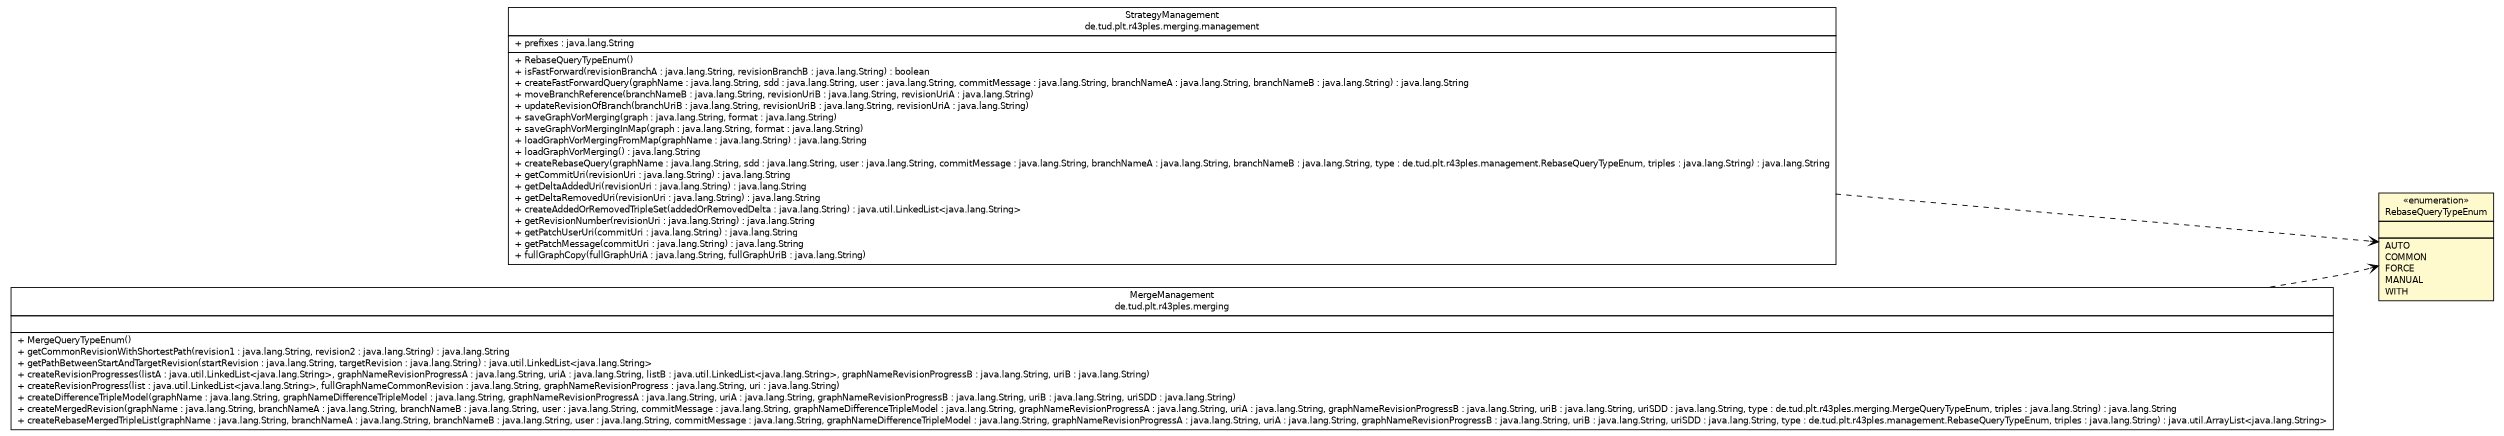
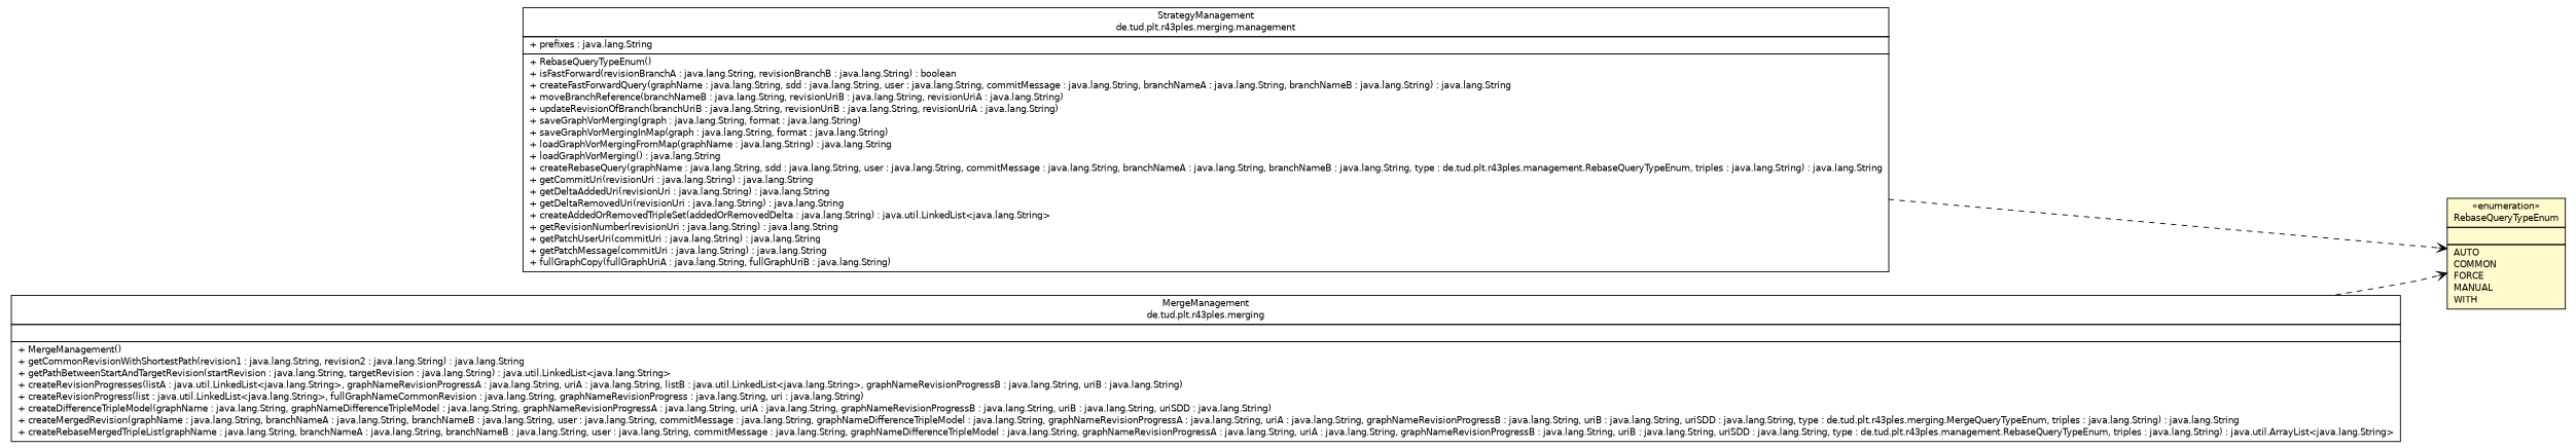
  digraph {
    nodesep=0.25
    rankdir=LR
    ranksep=0.5
    node [fontcolor=black fontname=Helvetica fontsize=10.0 shape=plaintext]
    edge [arrowhead=open color=black fontcolor=black fontname=Helvetica fontsize=10.0 headport=p labelfontname=Helvetica labelfontsize=10 style=dashed tailport=p]
    n1 [label=<<table title="de.tud.plt.r43ples.merging.management.StrategyManagement" border="0" cellborder="1" cellspacing="0" cellpadding="2" port="p" href="../merging/management/StrategyManagement.html"> 		<tr><td><table border="0" cellspacing="0" cellpadding="1"> <tr><td align="center" balign="center"> StrategyManagement </td></tr> <tr><td align="center" balign="center"> de.tud.plt.r43ples.merging.management </td></tr> 		</table></td></tr> 		<tr><td><table border="0" cellspacing="0" cellpadding="1"> <tr><td align="left" balign="left"> + prefixes : java.lang.String </td></tr> 		</table></td></tr> 		<tr><td><table border="0" cellspacing="0" cellpadding="1"> <tr><td align="left" balign="left"> + RebaseQueryTypeEnum() </td></tr> <tr><td align="left" balign="left"> + isFastForward(revisionBranchA : java.lang.String, revisionBranchB : java.lang.String) : boolean </td></tr> <tr><td align="left" balign="left"> + createFastForwardQuery(graphName : java.lang.String, sdd : java.lang.String, user : java.lang.String, commitMessage : java.lang.String, branchNameA : java.lang.String, branchNameB : java.lang.String) : java.lang.String </td></tr> <tr><td align="left" balign="left"> + moveBranchReference(branchNameB : java.lang.String, revisionUriB : java.lang.String, revisionUriA : java.lang.String) </td></tr> <tr><td align="left" balign="left"> + updateRevisionOfBranch(branchUriB : java.lang.String, revisionUriB : java.lang.String, revisionUriA : java.lang.String) </td></tr> <tr><td align="left" balign="left"> + saveGraphVorMerging(graph : java.lang.String, format : java.lang.String) </td></tr> <tr><td align="left" balign="left"> + saveGraphVorMergingInMap(graph : java.lang.String, format : java.lang.String) </td></tr> <tr><td align="left" balign="left"> + loadGraphVorMergingFromMap(graphName : java.lang.String) : java.lang.String </td></tr> <tr><td align="left" balign="left"> + loadGraphVorMerging() : java.lang.String </td></tr> <tr><td align="left" balign="left"> + createRebaseQuery(graphName : java.lang.String, sdd : java.lang.String, user : java.lang.String, commitMessage : java.lang.String, branchNameA : java.lang.String, branchNameB : java.lang.String, type : de.tud.plt.r43ples.management.RebaseQueryTypeEnum, triples : java.lang.String) : java.lang.String </td></tr> <tr><td align="left" balign="left"> + getCommitUri(revisionUri : java.lang.String) : java.lang.String </td></tr> <tr><td align="left" balign="left"> + getDeltaAddedUri(revisionUri : java.lang.String) : java.lang.String </td></tr> <tr><td align="left" balign="left"> + getDeltaRemovedUri(revisionUri : java.lang.String) : java.lang.String </td></tr> <tr><td align="left" balign="left"> + createAddedOrRemovedTripleSet(addedOrRemovedDelta : java.lang.String) : java.util.LinkedList&lt;java.lang.String&gt; </td></tr> <tr><td align="left" balign="left"> + getRevisionNumber(revisionUri : java.lang.String) : java.lang.String </td></tr> <tr><td align="left" balign="left"> + getPatchUserUri(commitUri : java.lang.String) : java.lang.String </td></tr> <tr><td align="left" balign="left"> + getPatchMessage(commitUri : java.lang.String) : java.lang.String </td></tr> <tr><td align="left" balign="left"> + fullGraphCopy(fullGraphUriA : java.lang.String, fullGraphUriB : java.lang.String) </td></tr> 		</table></td></tr> 		</table>>]
    n2 [label=<<table title="de.tud.plt.r43ples.management.RebaseQueryTypeEnum" border="0" cellborder="1" cellspacing="0" cellpadding="2" port="p" bgcolor="lemonChiffon" href="./RebaseQueryTypeEnum.html"> 		<tr><td><table border="0" cellspacing="0" cellpadding="1"> <tr><td align="center" balign="center"> &#171;enumeration&#187; </td></tr> <tr><td align="center" balign="center"> RebaseQueryTypeEnum </td></tr> 		</table></td></tr> 		<tr><td><table border="0" cellspacing="0" cellpadding="1"> <tr><td align="left" balign="left">  </td></tr> 		</table></td></tr> 		<tr><td><table border="0" cellspacing="0" cellpadding="1"> <tr><td align="left" balign="left"> AUTO </td></tr> <tr><td align="left" balign="left"> COMMON </td></tr> <tr><td align="left" balign="left"> FORCE </td></tr> <tr><td align="left" balign="left"> MANUAL </td></tr> <tr><td align="left" balign="left"> WITH </td></tr> 		</table></td></tr> 		</table>>]
-   n3 [label=<<table title="de.tud.plt.r43ples.merging.MergeManagement" border="0" cellborder="1" cellspacing="0" cellpadding="2" port="p" href="../merging/MergeManagement.html"> 		<tr><td><table border="0" cellspacing="0" cellpadding="1"> <tr><td align="center" balign="center"> MergeManagement </td></tr> <tr><td align="center" balign="center"> de.tud.plt.r43ples.merging </td></tr> 		</table></td></tr> 		<tr><td><table border="0" cellspacing="0" cellpadding="1"> <tr><td align="left" balign="left">  </td></tr> 		</table></td></tr> 		<tr><td><table border="0" cellspacing="0" cellpadding="1"> <tr><td align="left" balign="left"> + MergeQueryTypeEnum() </td></tr> <tr><td align="left" balign="left"> + getCommonRevisionWithShortestPath(revision1 : java.lang.String, revision2 : java.lang.String) : java.lang.String </td></tr> <tr><td align="left" balign="left"> + getPathBetweenStartAndTargetRevision(startRevision : java.lang.String, targetRevision : java.lang.String) : java.util.LinkedList&lt;java.lang.String&gt; </td></tr> <tr><td align="left" balign="left"> + createRevisionProgresses(listA : java.util.LinkedList&lt;java.lang.String&gt;, graphNameRevisionProgressA : java.lang.String, uriA : java.lang.String, listB : java.util.LinkedList&lt;java.lang.String&gt;, graphNameRevisionProgressB : java.lang.String, uriB : java.lang.String) </td></tr> <tr><td align="left" balign="left"> + createRevisionProgress(list : java.util.LinkedList&lt;java.lang.String&gt;, fullGraphNameCommonRevision : java.lang.String, graphNameRevisionProgress : java.lang.String, uri : java.lang.String) </td></tr> <tr><td align="left" balign="left"> + createDifferenceTripleModel(graphName : java.lang.String, graphNameDifferenceTripleModel : java.lang.String, graphNameRevisionProgressA : java.lang.String, uriA : java.lang.String, graphNameRevisionProgressB : java.lang.String, uriB : java.lang.String, uriSDD : java.lang.String) </td></tr> <tr><td align="left" balign="left"> + createMergedRevision(graphName : java.lang.String, branchNameA : java.lang.String, branchNameB : java.lang.String, user : java.lang.String, commitMessage : java.lang.String, graphNameDifferenceTripleModel : java.lang.String, graphNameRevisionProgressA : java.lang.String, uriA : java.lang.String, graphNameRevisionProgressB : java.lang.String, uriB : java.lang.String, uriSDD : java.lang.String, type : de.tud.plt.r43ples.merging.MergeQueryTypeEnum, triples : java.lang.String) : java.lang.String </td></tr> <tr><td align="left" balign="left"> + createRebaseMergedTripleList(graphName : java.lang.String, branchNameA : java.lang.String, branchNameB : java.lang.String, user : java.lang.String, commitMessage : java.lang.String, graphNameDifferenceTripleModel : java.lang.String, graphNameRevisionProgressA : java.lang.String, uriA : java.lang.String, graphNameRevisionProgressB : java.lang.String, uriB : java.lang.String, uriSDD : java.lang.String, type : de.tud.plt.r43ples.management.RebaseQueryTypeEnum, triples : java.lang.String) : java.util.ArrayList&lt;java.lang.String&gt; </td></tr> 		</table></td></tr> 		</table>>]
+   n3 [label=<<table title="de.tud.plt.r43ples.merging.MergeManagement" border="0" cellborder="1" cellspacing="0" cellpadding="2" port="p" href="../merging/MergeManagement.html"> 		<tr><td><table border="0" cellspacing="0" cellpadding="1"> <tr><td align="center" balign="center"> MergeManagement </td></tr> <tr><td align="center" balign="center"> de.tud.plt.r43ples.merging </td></tr> 		</table></td></tr> 		<tr><td><table border="0" cellspacing="0" cellpadding="1"> <tr><td align="left" balign="left">  </td></tr> 		</table></td></tr> 		<tr><td><table border="0" cellspacing="0" cellpadding="1"> <tr><td align="left" balign="left"> + MergeManagement() </td></tr> <tr><td align="left" balign="left"> + getCommonRevisionWithShortestPath(revision1 : java.lang.String, revision2 : java.lang.String) : java.lang.String </td></tr> <tr><td align="left" balign="left"> + getPathBetweenStartAndTargetRevision(startRevision : java.lang.String, targetRevision : java.lang.String) : java.util.LinkedList&lt;java.lang.String&gt; </td></tr> <tr><td align="left" balign="left"> + createRevisionProgresses(listA : java.util.LinkedList&lt;java.lang.String&gt;, graphNameRevisionProgressA : java.lang.String, uriA : java.lang.String, listB : java.util.LinkedList&lt;java.lang.String&gt;, graphNameRevisionProgressB : java.lang.String, uriB : java.lang.String) </td></tr> <tr><td align="left" balign="left"> + createRevisionProgress(list : java.util.LinkedList&lt;java.lang.String&gt;, fullGraphNameCommonRevision : java.lang.String, graphNameRevisionProgress : java.lang.String, uri : java.lang.String) </td></tr> <tr><td align="left" balign="left"> + createDifferenceTripleModel(graphName : java.lang.String, graphNameDifferenceTripleModel : java.lang.String, graphNameRevisionProgressA : java.lang.String, uriA : java.lang.String, graphNameRevisionProgressB : java.lang.String, uriB : java.lang.String, uriSDD : java.lang.String) </td></tr> <tr><td align="left" balign="left"> + createMergedRevision(graphName : java.lang.String, branchNameA : java.lang.String, branchNameB : java.lang.String, user : java.lang.String, commitMessage : java.lang.String, graphNameDifferenceTripleModel : java.lang.String, graphNameRevisionProgressA : java.lang.String, uriA : java.lang.String, graphNameRevisionProgressB : java.lang.String, uriB : java.lang.String, uriSDD : java.lang.String, type : de.tud.plt.r43ples.merging.MergeQueryTypeEnum, triples : java.lang.String) : java.lang.String </td></tr> <tr><td align="left" balign="left"> + createRebaseMergedTripleList(graphName : java.lang.String, branchNameA : java.lang.String, branchNameB : java.lang.String, user : java.lang.String, commitMessage : java.lang.String, graphNameDifferenceTripleModel : java.lang.String, graphNameRevisionProgressA : java.lang.String, uriA : java.lang.String, graphNameRevisionProgressB : java.lang.String, uriB : java.lang.String, uriSDD : java.lang.String, type : de.tud.plt.r43ples.management.RebaseQueryTypeEnum, triples : java.lang.String) : java.util.ArrayList&lt;java.lang.String&gt; </td></tr> 		</table></td></tr> 		</table>>]
    n1 -> n2
    n3 -> n2
  }
